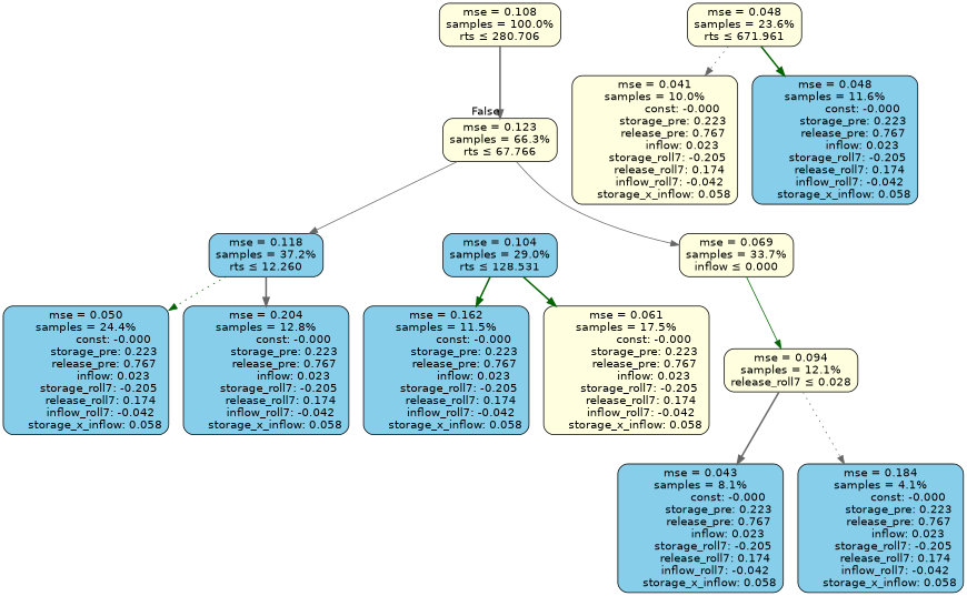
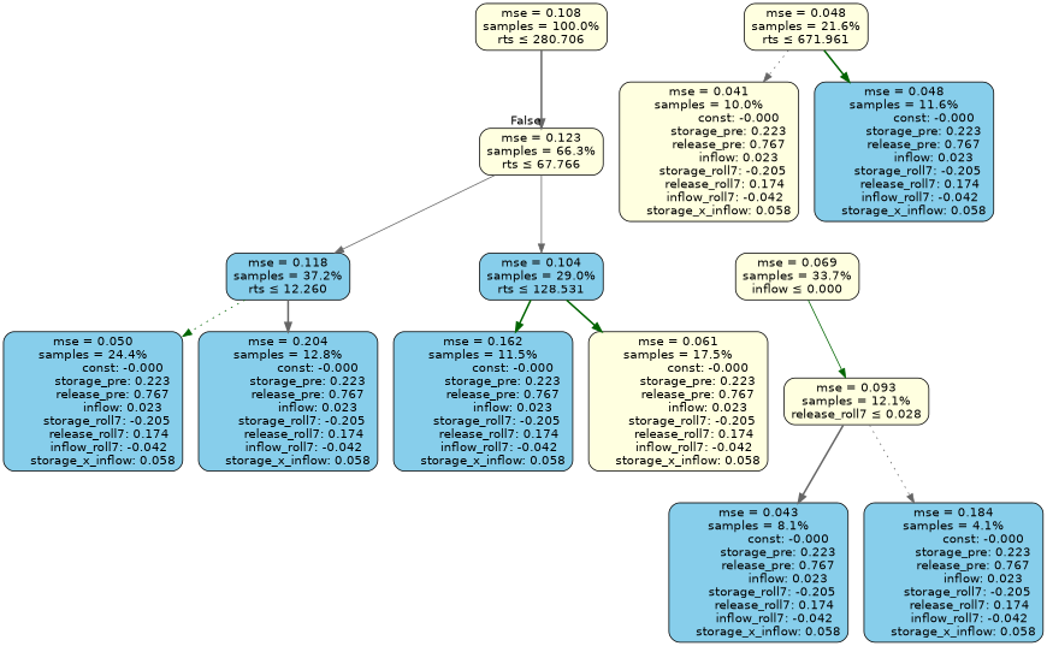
  digraph {
    node [color=black fillcolor=skyblue fontname=helvetica shape=rectangle style="filled, rounded"]
    edge [color=gray40 fontname=helvetica style=bold]
    n1 [fillcolor=lightyellow label="mse = 0.108\nsamples = 100.0%\nrts &le; 280.706"]
    n2 [fillcolor=lightyellow label="mse = 0.123\nsamples = 66.3%\nrts &le; 67.766"]
    n3 [label="mse = 0.118\nsamples = 37.2%\nrts &le; 12.260"]
    n4 [label="mse = 0.104\nsamples = 29.0%\nrts &le; 128.531"]
    n5 [fillcolor=lightyellow label="mse = 0.069\nsamples = 33.7%\ninflow &le; 0.000"]
-   n6 [fillcolor=lightyellow label="mse = 0.094\nsamples = 12.1%\nrelease_roll7 &le; 0.028"]
+   n6 [fillcolor=lightyellow label="mse = 0.093\nsamples = 12.1%\nrelease_roll7 &le; 0.028"]
    n7 [label="mse = 0.050\nsamples = 24.4%\n               const: -0.000\n          storage_pre: 0.223\n          release_pre: 0.767\n               inflow: 0.023\n       storage_roll7: -0.205\n        release_roll7: 0.174\n        inflow_roll7: -0.042\n     storage_x_inflow: 0.058"]
    n8 [label="mse = 0.204\nsamples = 12.8%\n               const: -0.000\n          storage_pre: 0.223\n          release_pre: 0.767\n               inflow: 0.023\n       storage_roll7: -0.205\n        release_roll7: 0.174\n        inflow_roll7: -0.042\n     storage_x_inflow: 0.058"]
    n9 [label="mse = 0.162\nsamples = 11.5%\n               const: -0.000\n          storage_pre: 0.223\n          release_pre: 0.767\n               inflow: 0.023\n       storage_roll7: -0.205\n        release_roll7: 0.174\n        inflow_roll7: -0.042\n     storage_x_inflow: 0.058"]
    n10 [fillcolor=lightyellow label="mse = 0.061\nsamples = 17.5%\n               const: -0.000\n          storage_pre: 0.223\n          release_pre: 0.767\n               inflow: 0.023\n       storage_roll7: -0.205\n        release_roll7: 0.174\n        inflow_roll7: -0.042\n     storage_x_inflow: 0.058"]
-   n11 [fillcolor=lightyellow label="mse = 0.048\nsamples = 23.6%\nrts &le; 671.961"]
+   n11 [fillcolor=lightyellow label="mse = 0.048\nsamples = 21.6%\nrts &le; 671.961"]
    n12 [fillcolor=lightyellow label="mse = 0.041\nsamples = 10.0%\n               const: -0.000\n          storage_pre: 0.223\n          release_pre: 0.767\n               inflow: 0.023\n       storage_roll7: -0.205\n        release_roll7: 0.174\n        inflow_roll7: -0.042\n     storage_x_inflow: 0.058"]
    n13 [label="mse = 0.048\nsamples = 11.6%\n               const: -0.000\n          storage_pre: 0.223\n          release_pre: 0.767\n               inflow: 0.023\n       storage_roll7: -0.205\n        release_roll7: 0.174\n        inflow_roll7: -0.042\n     storage_x_inflow: 0.058"]
    n14 [label="mse = 0.043\nsamples = 8.1%\n               const: -0.000\n          storage_pre: 0.223\n          release_pre: 0.767\n               inflow: 0.023\n       storage_roll7: -0.205\n        release_roll7: 0.174\n        inflow_roll7: -0.042\n     storage_x_inflow: 0.058"]
    n15 [label="mse = 0.184\nsamples = 4.1%\n               const: -0.000\n          storage_pre: 0.223\n          release_pre: 0.767\n               inflow: 0.023\n       storage_roll7: -0.205\n        release_roll7: 0.174\n        inflow_roll7: -0.042\n     storage_x_inflow: 0.058"]
    n1 -> n2 [headlabel=False labelangle=45 labeldistance=2.5]
    n2 -> n3 [style=solid]
-   n2 -> n5 [style=solid]
+   n2 -> n4 [style=solid]
    n3 -> n7 [color=darkgreen style=dotted]
    n3 -> n8
    n4 -> n9 [color=darkgreen]
    n4 -> n10 [color=darkgreen]
    n5 -> n6 [color=darkgreen style=solid]
    n6 -> n14
    n6 -> n15 [style=dotted]
    n11 -> n12 [style=dotted]
    n11 -> n13 [color=darkgreen]
  }
